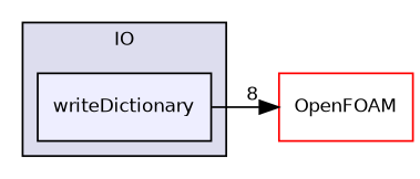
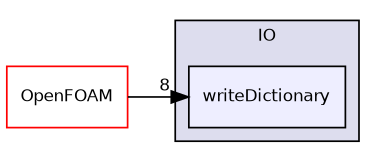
  digraph {
    compound=true
    rankdir=LR
    node [fontname=Helvetica fontsize=10 shape=box]
    n1 [fillcolor="#eeeeff" label=writeDictionary pencolor=black style=filled]
    n2 [color=red label=OpenFOAM]
    subgraph cluster_1 {
      bgcolor="#ddddee"
      fontname=Helvetica
      fontsize=10
      label=IO
      pencolor=black
      n1
    }
-   n1 -> n2 [headlabel=8 labeldistance=1.5 labelfontname=Helvetica labelfontsize=10]
+   n2 -> n1 [headlabel=8 labeldistance=1.5 labelfontname=Helvetica labelfontsize=10]
  }
